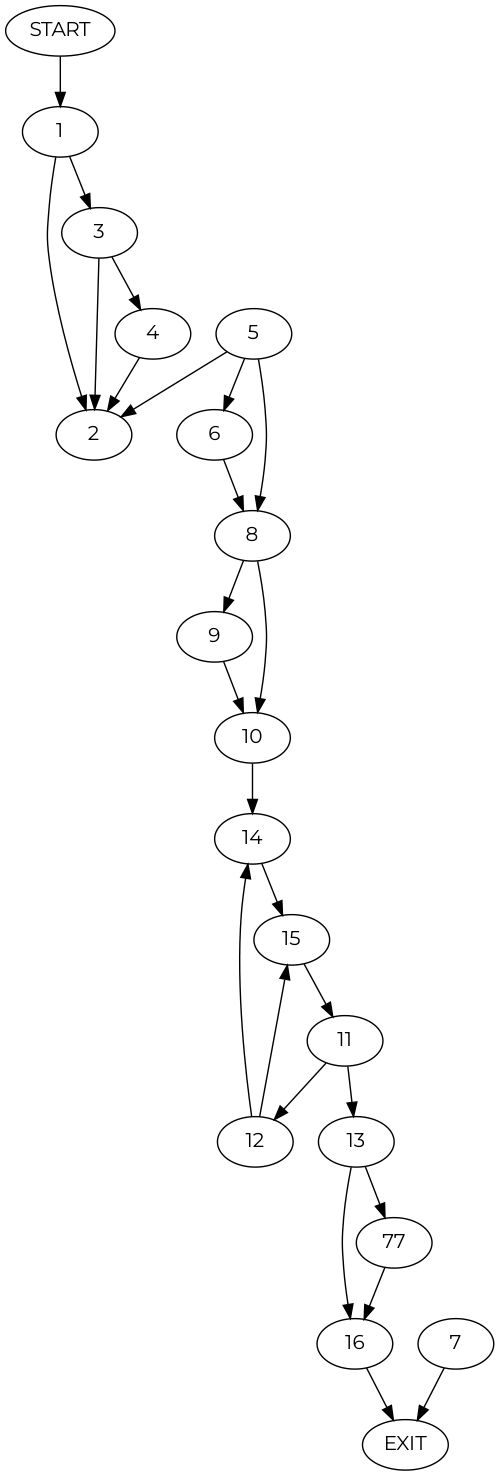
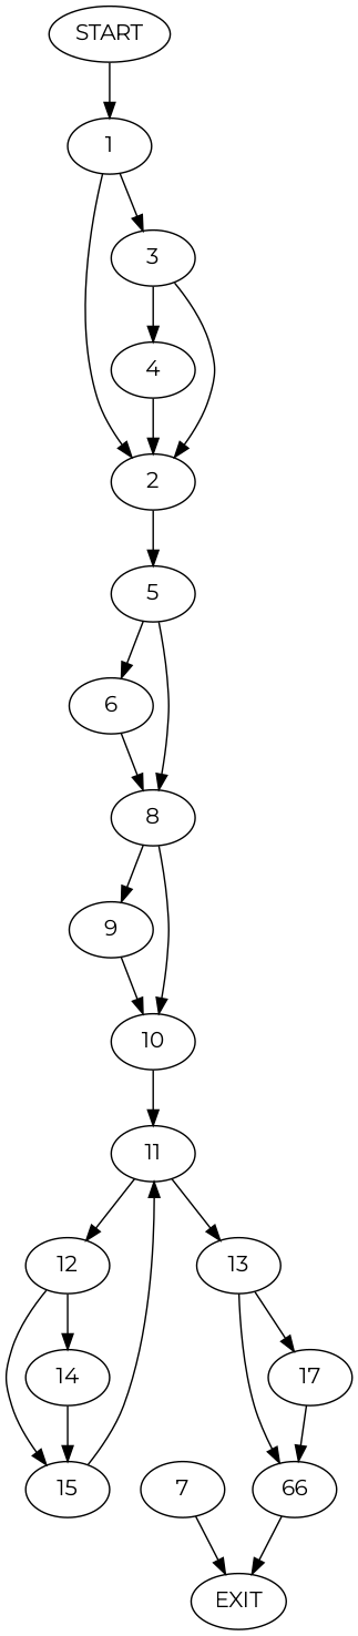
  digraph {
    fontname=Montserrat
    node [fontname=Montserrat]
    edge [fontname=Montserrat]
    n1 [label=START]
    1
    2
    3
    n5 [label=EXIT]
    5
    4
    6
    8
    7
    9
    10
    11
    12
    13
    14
    15
-   16
-   17 [label=77]
+   16 [label=66]
+   17
    n1 -> 1
    1 -> 2
    1 -> 3
-   5 -> 2
+   2 -> 5
    3 -> 2
    3 -> 4
    5 -> 6
    5 -> 8
    4 -> 2
    6 -> 8
    8 -> 9
    8 -> 10
    7 -> n5
    9 -> 10
-   10 -> 14
+   10 -> 11
    11 -> 12
    11 -> 13
    12 -> 14
    12 -> 15
    13 -> 16
    13 -> 17
    14 -> 15
    15 -> 11
    16 -> n5
    17 -> 16
  }
